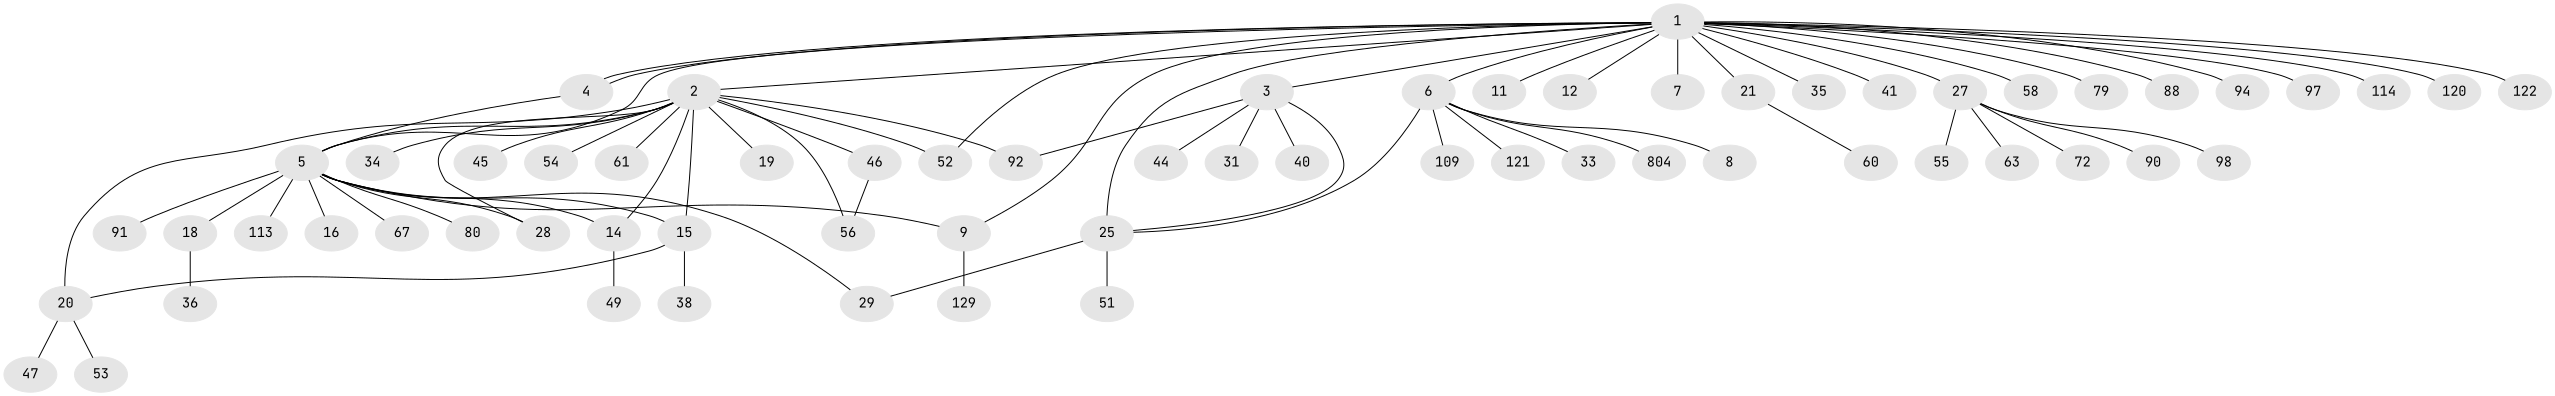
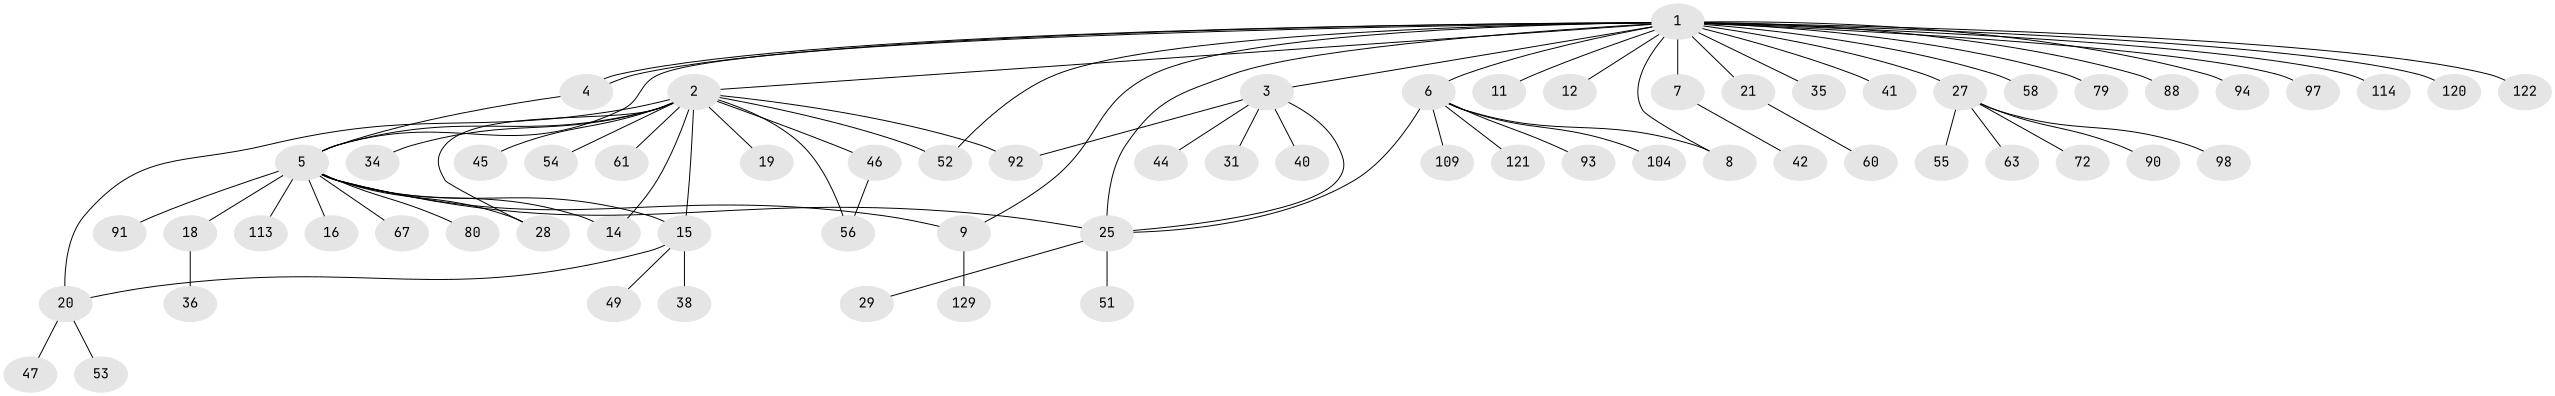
  graph {
    fontname="JetBrains Mono"
    node [color=gray90 fontname="JetBrains Mono" style=filled]
    edge [fontname="JetBrains Mono"]
    1
    2
    3
    4 [super="+54+13+106"]
    5 [super="+26"]
    6 [super="+43"]
    7
    8 [super="+77+50"]
    9 [super="+10"]
    11
    12 [super="+93+82+37"]
    21
    25 [super="+69+74+117+124+68"]
    27 [super="+32"]
    35
    41 [super="+48"]
    52
    58
    79
    88 [super="+130"]
    94
    97
    114
    120
    122
    14
    15 [super="+87+96+65+107+86+39+17+24"]
    19 [super="+118"]
    20 [super="+95+123+85+75"]
    28 [super="+115+78"]
    34
    45
    46 [super="+127+105"]
    n34 [label=54 super="+101"]
    61
    92 [super="+119"]
    56 [super="+66+64"]
    31
    40
    44
    16
    18 [super="+30"]
    67 [super="+100"]
    80
    91
    113
-   33
-   104 [label=804]
+   33 [label=93]
+   104
    109
    121
+   42
    129
    60 [super="+73+83+84+89"]
    29
    51
    55
    63
    72
    90
    98
    38
    49 [super="+70"]
    47
    53
    36
    1 -- 2
    1 -- 3
    1 -- 4
    1 -- 4
    1 -- 5
    1 -- 6
    1 -- 7
+   1 -- 8
    1 -- 9
    1 -- 11
    1 -- 12
    1 -- 21
    1 -- 25 [weight=2]
    1 -- 27
    1 -- 35
    1 -- 41
    1 -- 52
    1 -- 58
    1 -- 79
    1 -- 88 [weight=2]
    1 -- 94
    1 -- 97
    1 -- 114
    1 -- 120
    1 -- 122
    2 -- 5
    2 -- 52
    2 -- 14
    2 -- 15
    2 -- 19 [weight=2]
    2 -- 20 [weight=2]
    2 -- 28
    2 -- 34
    2 -- 45
    2 -- 46
    2 -- n34
    2 -- 61
    2 -- 92
    2 -- 56
    3 -- 25
    3 -- 92
    3 -- 31
    3 -- 40
    3 -- 44
    4 -- 5
    5 -- 9
-   5 -- 29
+   5 -- 25
    5 -- 14
    5 -- 15
    5 -- 28
    5 -- 16
    5 -- 18
    5 -- 67
    5 -- 80
    5 -- 91
    5 -- 113
    6 -- 8
    6 -- 25 [weight=2]
    6 -- 33
    6 -- 104
    6 -- 109
    6 -- 121
+   7 -- 42
    9 -- 129
    21 -- 60
    25 -- 29
    25 -- 51
    27 -- 55
    27 -- 63
    27 -- 72
    27 -- 90
    27 -- 98
    15 -- 20
    15 -- 38
-   14 -- 49
+   15 -- 49
    20 -- 47
    20 -- 53
    46 -- 56
    18 -- 36
  }
